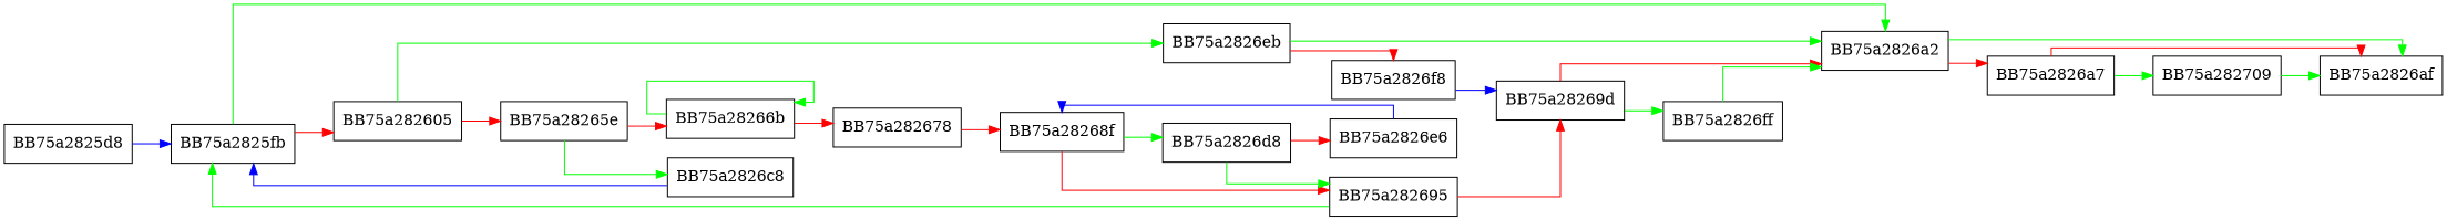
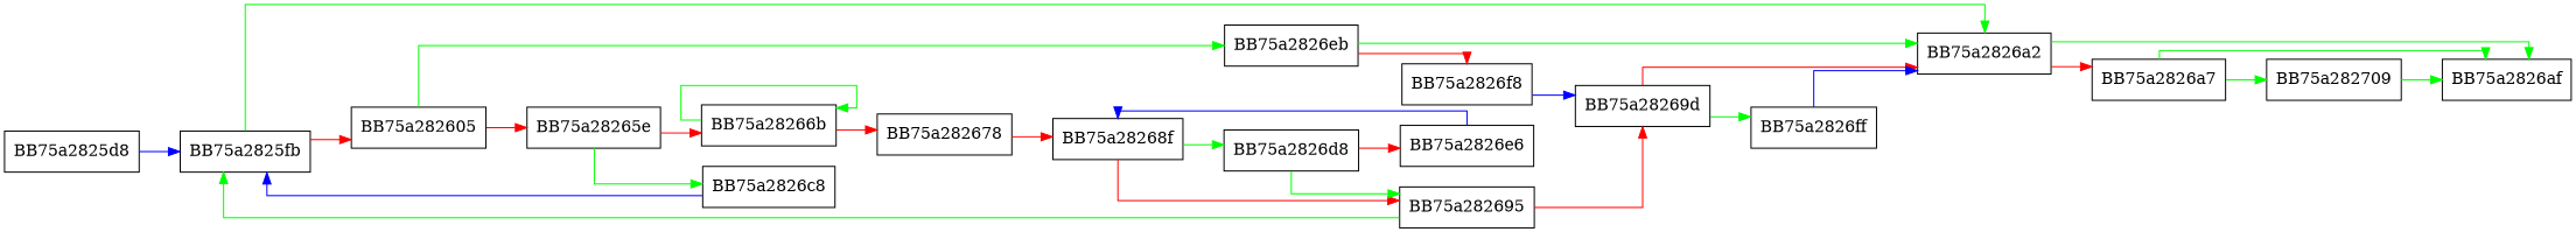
  digraph {
    rankdir=LR
    splines=ortho
    node [shape=box]
    edge [color=green]
    BB75a2825d8
    BB75a2825fb
    BB75a2826a2
    BB75a282605
    BB75a2826af
    BB75a2826a7
    BB75a2826eb
    BB75a28265e
    BB75a282709
    BB75a2826f8
    BB75a2826c8
    BB75a28266b
    BB75a28269d
    BB75a282678
    BB75a28268f
    BB75a2826d8
    BB75a282695
    BB75a2826e6
    BB75a2826ff
    BB75a2825d8 -> BB75a2825fb [color=blue]
    BB75a2825fb -> BB75a2826a2
    BB75a2825fb -> BB75a282605 [color=red]
    BB75a2826a2 -> BB75a2826af
    BB75a2826a2 -> BB75a2826a7 [color=red]
    BB75a282605 -> BB75a2826eb
    BB75a282605 -> BB75a28265e [color=red]
-   BB75a2826a7 -> BB75a2826af [color=red]
+   BB75a2826a7 -> BB75a2826af
    BB75a2826a7 -> BB75a282709
    BB75a2826eb -> BB75a2826a2
    BB75a2826eb -> BB75a2826f8 [color=red]
    BB75a28265e -> BB75a2826c8
    BB75a28265e -> BB75a28266b [color=red]
    BB75a282709 -> BB75a2826af
    BB75a2826f8 -> BB75a28269d [color=blue]
    BB75a2826c8 -> BB75a2825fb [color=blue]
    BB75a28266b -> BB75a28266b
    BB75a28266b -> BB75a282678 [color=red]
    BB75a28269d -> BB75a2826a2 [color=red]
    BB75a28269d -> BB75a2826ff
    BB75a282678 -> BB75a28268f [color=red]
    BB75a28268f -> BB75a2826d8
    BB75a28268f -> BB75a282695 [color=red]
    BB75a2826d8 -> BB75a282695
    BB75a2826d8 -> BB75a2826e6 [color=red]
    BB75a282695 -> BB75a2825fb
    BB75a282695 -> BB75a28269d [color=red]
    BB75a2826e6 -> BB75a28268f [color=blue]
-   BB75a2826ff -> BB75a2826a2
+   BB75a2826ff -> BB75a2826a2 [color=blue]
  }
